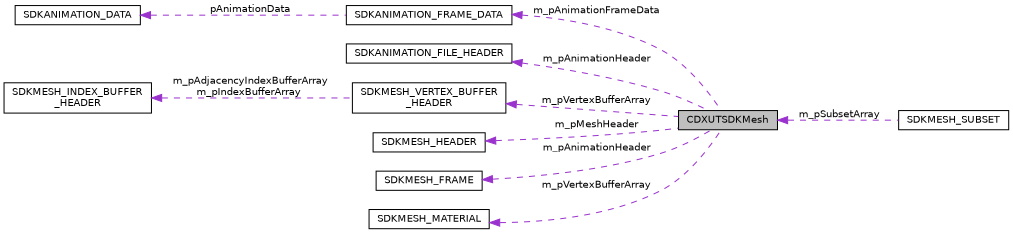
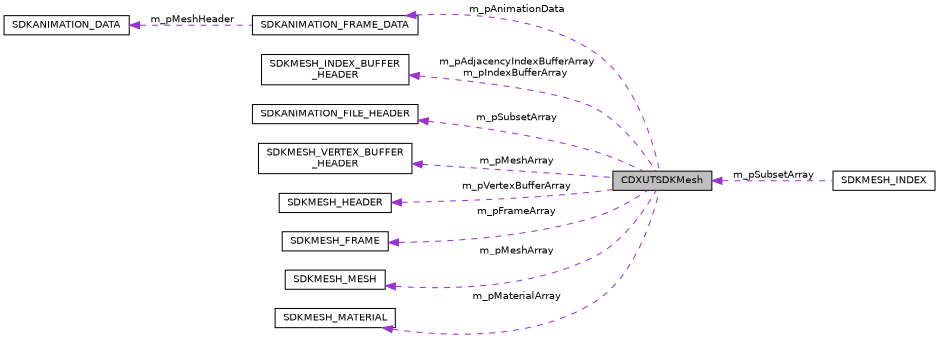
  digraph {
    rankdir=LR
    node [color=black fillcolor=white fontname=Helvetica fontsize=10 shape=record style=filled]
    edge [color=darkorchid3 dir=back fontname=Helvetica fontsize=10 labelfontname=Helvetica labelfontsize=10 style=dashed]
    n1 [fillcolor=grey75 fontcolor=black height=0.2 label=CDXUTSDKMesh width=0.4]
-   n2 [height=0.2 label=SDKMESH_SUBSET width=0.4]
+   n2 [height=0.2 label=SDKMESH_INDEX width=0.4]
    n3 [height=0.2 label=SDKANIMATION_FRAME_DATA width=0.4]
    n4 [height=0.2 label=SDKANIMATION_DATA width=0.4]
    n5 [height=0.2 label="SDKMESH_INDEX_BUFFER\l_HEADER" width=0.4]
    n6 [height=0.2 label=SDKANIMATION_FILE_HEADER width=0.4]
    n7 [height=0.2 label="SDKMESH_VERTEX_BUFFER\l_HEADER" width=0.4]
    n8 [height=0.2 label=SDKMESH_HEADER width=0.4]
    n9 [height=0.2 label=SDKMESH_FRAME width=0.4]
+   n10 [height=0.2 label=SDKMESH_MESH width=0.4]
    n11 [height=0.2 label=SDKMESH_MATERIAL width=0.4]
    n1 -> n2 [label=" m_pSubsetArray"]
-   n3 -> n1 [label=" m_pAnimationFrameData"]
-   n4 -> n3 [label=" pAnimationData"]
-   n5 -> n7 [label=" m_pAdjacencyIndexBufferArray\nm_pIndexBufferArray"]
-   n6 -> n1 [label=" m_pAnimationHeader"]
-   n7 -> n1 [label=" m_pVertexBufferArray"]
-   n8 -> n1 [label=" m_pMeshHeader"]
-   n9 -> n1 [label=" m_pAnimationHeader"]
-   n11 -> n1 [label=" m_pVertexBufferArray"]
+   n3 -> n1 [label=" m_pAnimationData"]
+   n4 -> n3 [label=" m_pMeshHeader"]
+   n5 -> n1 [label=" m_pAdjacencyIndexBufferArray\nm_pIndexBufferArray"]
+   n6 -> n1 [label=" m_pSubsetArray"]
+   n7 -> n1 [label=" m_pMeshArray"]
+   n8 -> n1 [label=" m_pVertexBufferArray"]
+   n9 -> n1 [label=" m_pFrameArray"]
+   n10 -> n1 [label=" m_pMeshArray"]
+   n11 -> n1 [label=" m_pMaterialArray"]
  }
